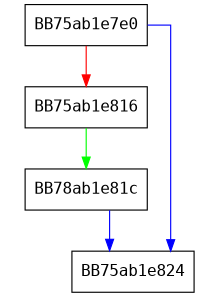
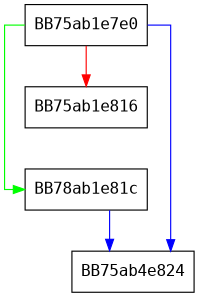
  digraph {
    fontname="DejaVu Sans Mono"
    splines=ortho
    node [fontname="DejaVu Sans Mono" shape=box]
    edge [color=blue fontname="DejaVu Sans Mono"]
    n1 [label=BB78ab1e81c]
    BB75ab1e7e0
    BB75ab1e816
-   BB75ab1e824
+   BB75ab1e824 [label=BB75ab4e824]
    n1 -> BB75ab1e824
-   BB75ab1e816 -> n1 [color=green]
+   BB75ab1e7e0 -> n1 [color=green]
    BB75ab1e7e0 -> BB75ab1e816 [color=red]
    BB75ab1e7e0 -> BB75ab1e824
  }
